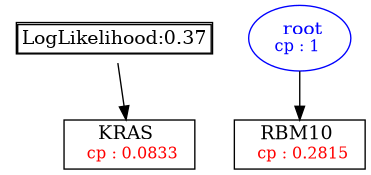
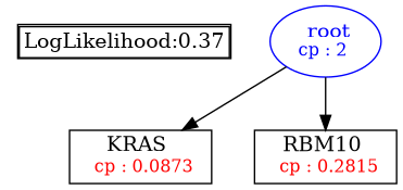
  digraph {
    fontsize=10
    node [shape=box]
-   n1 [color=Blue label=<<font color='Blue'> root</font><br/><font color='Blue' POINT-SIZE='12'>cp : 1 </font>> shape=oval]
-   n2 [label=<KRAS <br/> <font color='Red' POINT-SIZE='12'> cp : 0.0833 </font>>]
+   n1 [color=Blue label=<<font color='Blue'> root</font><br/><font color='Blue' POINT-SIZE='12'>cp : 2 </font>> shape=oval]
+   n2 [label=<KRAS <br/> <font color='Red' POINT-SIZE='12'> cp : 0.0873 </font>>]
    n3 [label=<RBM10 <br/> <font color='Red' POINT-SIZE='12'> cp : 0.2815 </font>>]
    n4 [label=<<TABLE BORDER="1" CELLBORDER="1" CELLSPACING="0" >     <TR><TD ALIGN="LEFT">LogLikelihood:0.37</TD></TR>     </TABLE>> shape=plaintext]
-   n4 -> n2
+   n1 -> n2
    n1 -> n3
  }
